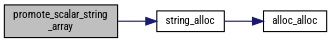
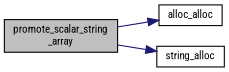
  digraph {
    fontname="Roboto Condensed"
    rankdir=LR
    node [color=black fillcolor=white fontname="Roboto Condensed" fontsize=10 shape=record style=filled]
    edge [color=midnightblue fontname="Roboto Condensed" fontsize=10 labelfontname=Helvetica labelfontsize=10 style=solid]
    n1 [fillcolor=grey75 fontcolor=black height=0.2 label="promote_scalar_string\l_array" width=0.4]
    n2 [height=0.2 label=alloc_alloc width=0.4]
    n3 [height=0.2 label=string_alloc width=0.4]
-   n3 -> n2
+   n1 -> n2
    n1 -> n3
  }
